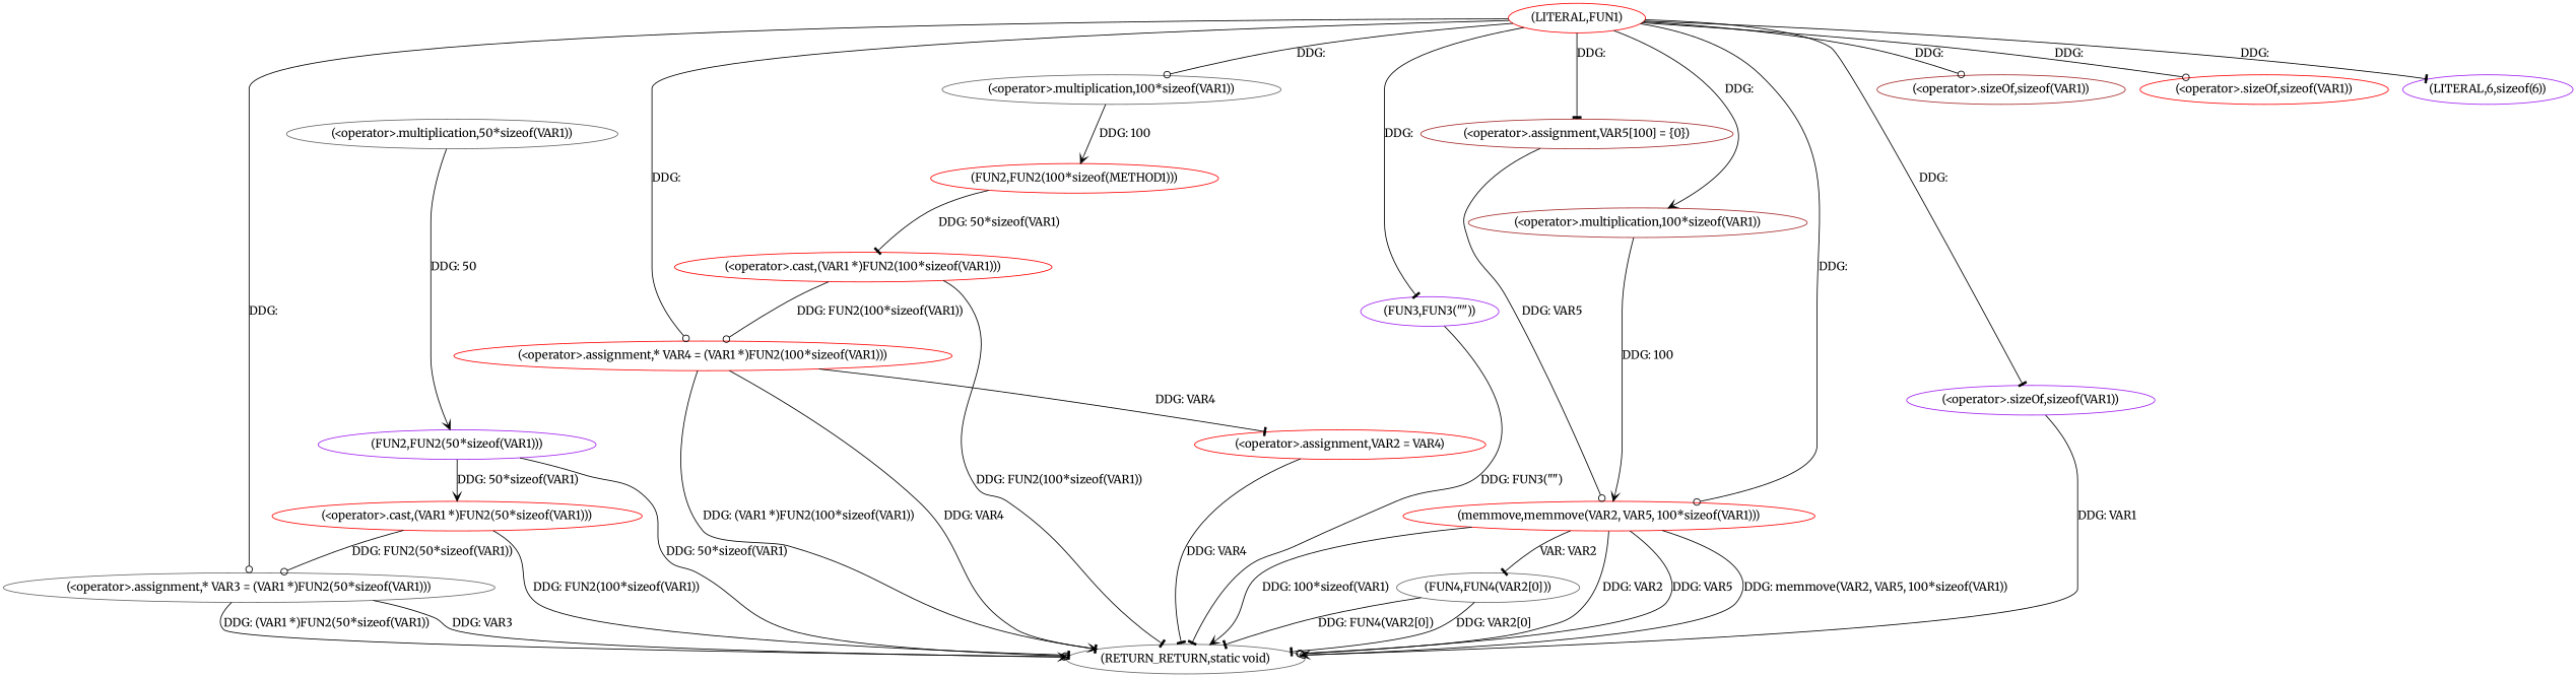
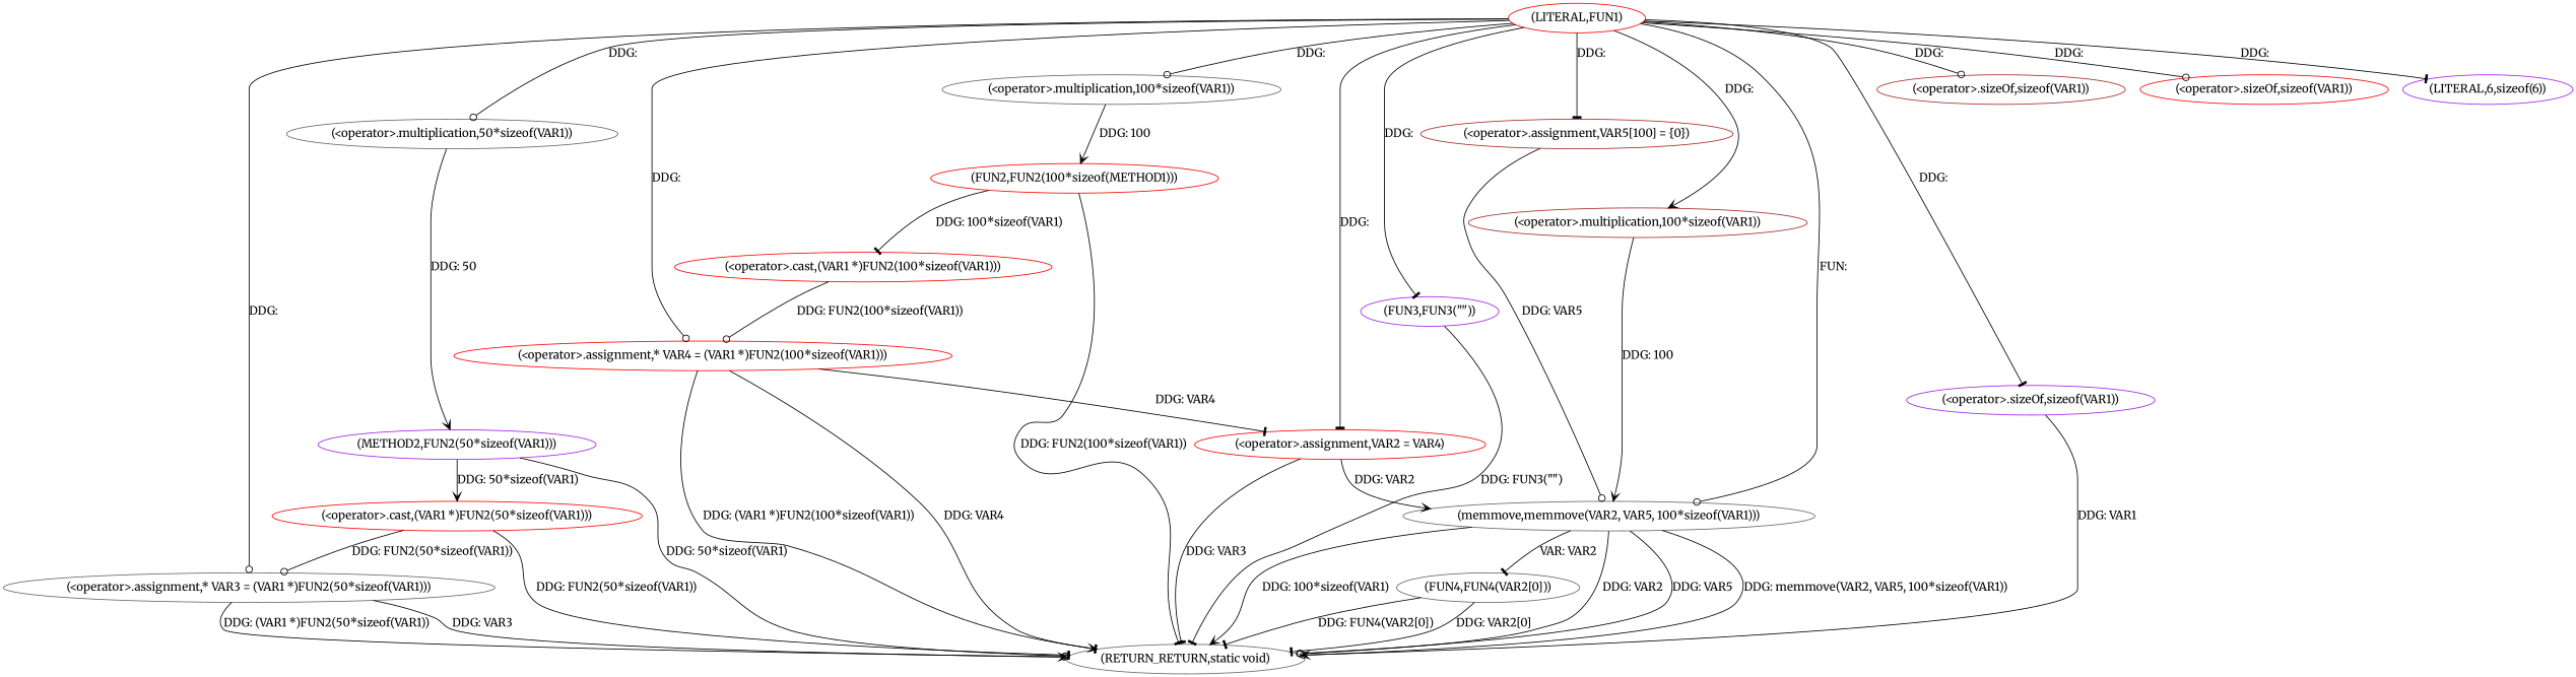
  digraph {
    fontname=Merriweather
    node [color=red fontname=Merriweather]
    edge [arrowhead=odot fontname=Merriweather]
    n1 [label="(LITERAL,FUN1)"]
    n2 [color=gray40 label="(<operator>.assignment,* VAR3 = (VAR1 *)FUN2(50*sizeof(VAR1)))"]
    n3 [color=gray40 label="(<operator>.multiplication,50*sizeof(VAR1))"]
    n4 [color=brown label="(<operator>.sizeOf,sizeof(VAR1))"]
    n5 [label="(<operator>.assignment,* VAR4 = (VAR1 *)FUN2(100*sizeof(VAR1)))"]
    n6 [color=gray40 label="(<operator>.multiplication,100*sizeof(VAR1))"]
    n7 [label="(<operator>.sizeOf,sizeof(VAR1))"]
    n8 [color=purple label="(LITERAL,6,sizeof(6))"]
    n9 [label="(<operator>.assignment,VAR2 = VAR4)"]
    n10 [color=purple label="(FUN3,FUN3(\"\"))"]
    n11 [color=brown label="(<operator>.assignment,VAR5[100] = {0})"]
-   n12 [label="(memmove,memmove(VAR2, VAR5, 100*sizeof(VAR1)))"]
+   n12 [color=gray40 label="(memmove,memmove(VAR2, VAR5, 100*sizeof(VAR1)))"]
    n13 [color=brown label="(<operator>.multiplication,100*sizeof(VAR1))"]
    n14 [color=purple label="(<operator>.sizeOf,sizeof(VAR1))"]
    n15 [color=gray40 label="(RETURN_RETURN,static void)"]
-   n16 [color=purple label="(FUN2,FUN2(50*sizeof(VAR1)))"]
+   n16 [color=purple label="(METHOD2,FUN2(50*sizeof(VAR1)))"]
    n17 [label="(FUN2,FUN2(100*sizeof(METHOD1)))"]
    n18 [color=gray40 label="(FUN4,FUN4(VAR2[0]))"]
    n19 [label="(<operator>.cast,(VAR1 *)FUN2(50*sizeof(VAR1)))"]
    n20 [label="(<operator>.cast,(VAR1 *)FUN2(100*sizeof(VAR1)))"]
    n1 -> n2 [label="DDG: "]
+   n1 -> n3 [label="DDG: "]
    n1 -> n4 [label="DDG: "]
    n1 -> n5 [label="DDG: "]
    n1 -> n6 [label="DDG: "]
    n1 -> n7 [label="DDG: "]
    n1 -> n8 [arrowhead=tee label="DDG: "]
+   n1 -> n9 [arrowhead=tee label="DDG: "]
    n1 -> n10 [arrowhead=tee label="DDG: "]
    n1 -> n11 [arrowhead=tee label="DDG: "]
-   n1 -> n12 [label="DDG: "]
+   n1 -> n12 [label="FUN: "]
    n1 -> n13 [arrowhead=vee label="DDG: "]
    n1 -> n14 [arrowhead=tee label="DDG: "]
    n2 -> n15 [arrowhead=vee label="DDG: VAR3"]
    n2 -> n15 [label="DDG: (VAR1 *)FUN2(50*sizeof(VAR1))"]
    n3 -> n16 [arrowhead=vee label="DDG: 50"]
    n5 -> n9 [arrowhead=tee label="DDG: VAR4"]
    n5 -> n15 [arrowhead=vee label="DDG: VAR4"]
    n5 -> n15 [arrowhead=tee label="DDG: (VAR1 *)FUN2(100*sizeof(VAR1))"]
    n6 -> n17 [arrowhead=vee label="DDG: 100"]
-   n9 -> n15 [arrowhead=tee label="DDG: VAR4"]
+   n9 -> n12 [arrowhead=vee label="DDG: VAR2"]
+   n9 -> n15 [arrowhead=tee label="DDG: VAR3"]
    n10 -> n15 [arrowhead=tee label="DDG: FUN3(\"\")"]
    n11 -> n12 [label="DDG: VAR5"]
    n12 -> n15 [arrowhead=vee label="DDG: 100*sizeof(VAR1)"]
    n12 -> n15 [label="DDG: VAR2"]
    n12 -> n15 [label="DDG: VAR5"]
    n12 -> n15 [arrowhead=vee label="DDG: memmove(VAR2, VAR5, 100*sizeof(VAR1))"]
    n12 -> n18 [arrowhead=tee label="VAR: VAR2"]
    n13 -> n12 [arrowhead=vee label="DDG: 100"]
    n14 -> n15 [label="DDG: VAR1"]
    n16 -> n15 [label="DDG: 50*sizeof(VAR1)"]
    n16 -> n19 [arrowhead=vee label="DDG: 50*sizeof(VAR1)"]
-   n17 -> n20 [arrowhead=tee label="DDG: 50*sizeof(VAR1)"]
+   n17 -> n20 [arrowhead=tee label="DDG: 100*sizeof(VAR1)"]
    n18 -> n15 [arrowhead=tee label="DDG: FUN4(VAR2[0])"]
    n18 -> n15 [arrowhead=tee label="DDG: VAR2[0]"]
    n19 -> n2 [label="DDG: FUN2(50*sizeof(VAR1))"]
-   n19 -> n15 [arrowhead=tee label="DDG: FUN2(100*sizeof(VAR1))"]
+   n19 -> n15 [arrowhead=tee label="DDG: FUN2(50*sizeof(VAR1))"]
    n20 -> n5 [label="DDG: FUN2(100*sizeof(VAR1))"]
-   n20 -> n15 [arrowhead=tee label="DDG: FUN2(100*sizeof(VAR1))"]
+   n17 -> n15 [arrowhead=tee label="DDG: FUN2(100*sizeof(VAR1))"]
  }
